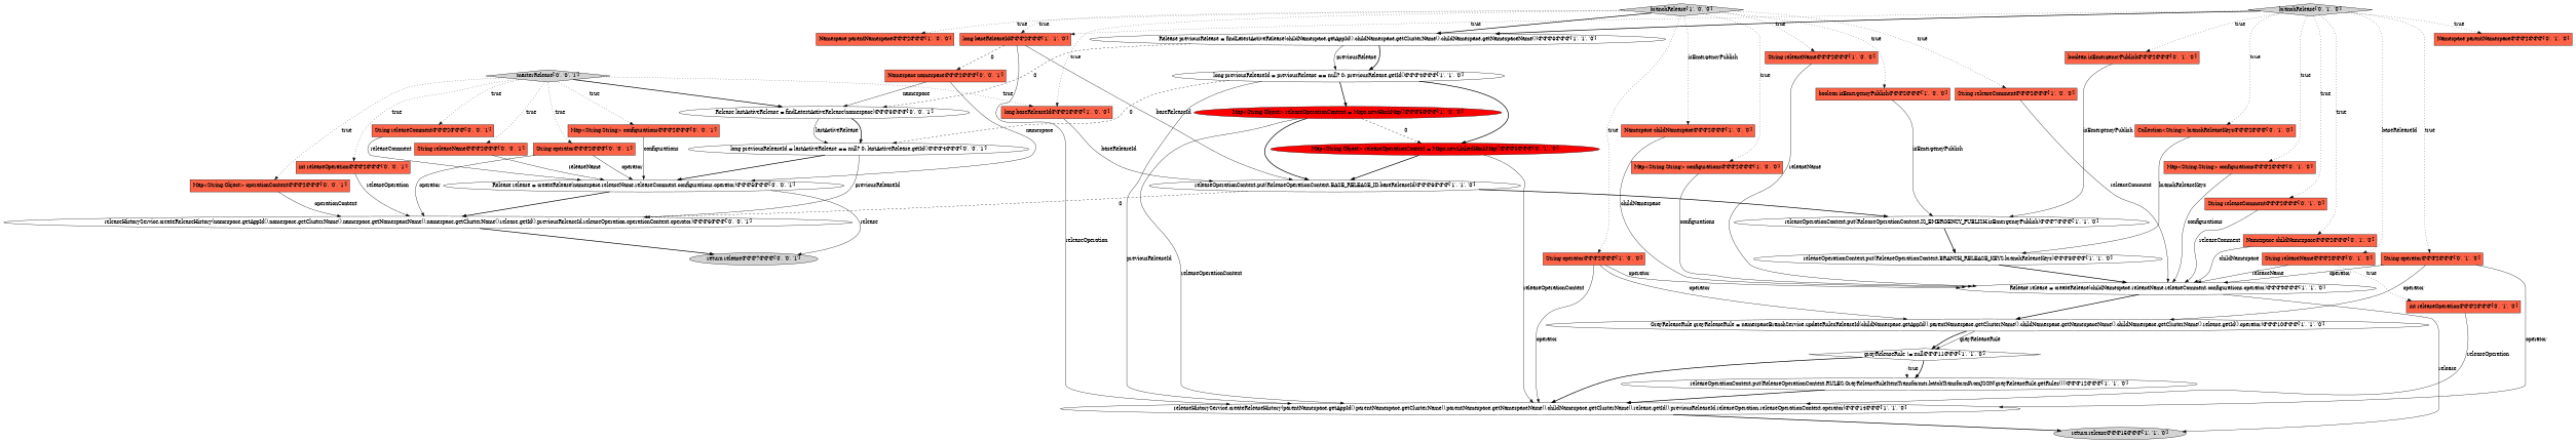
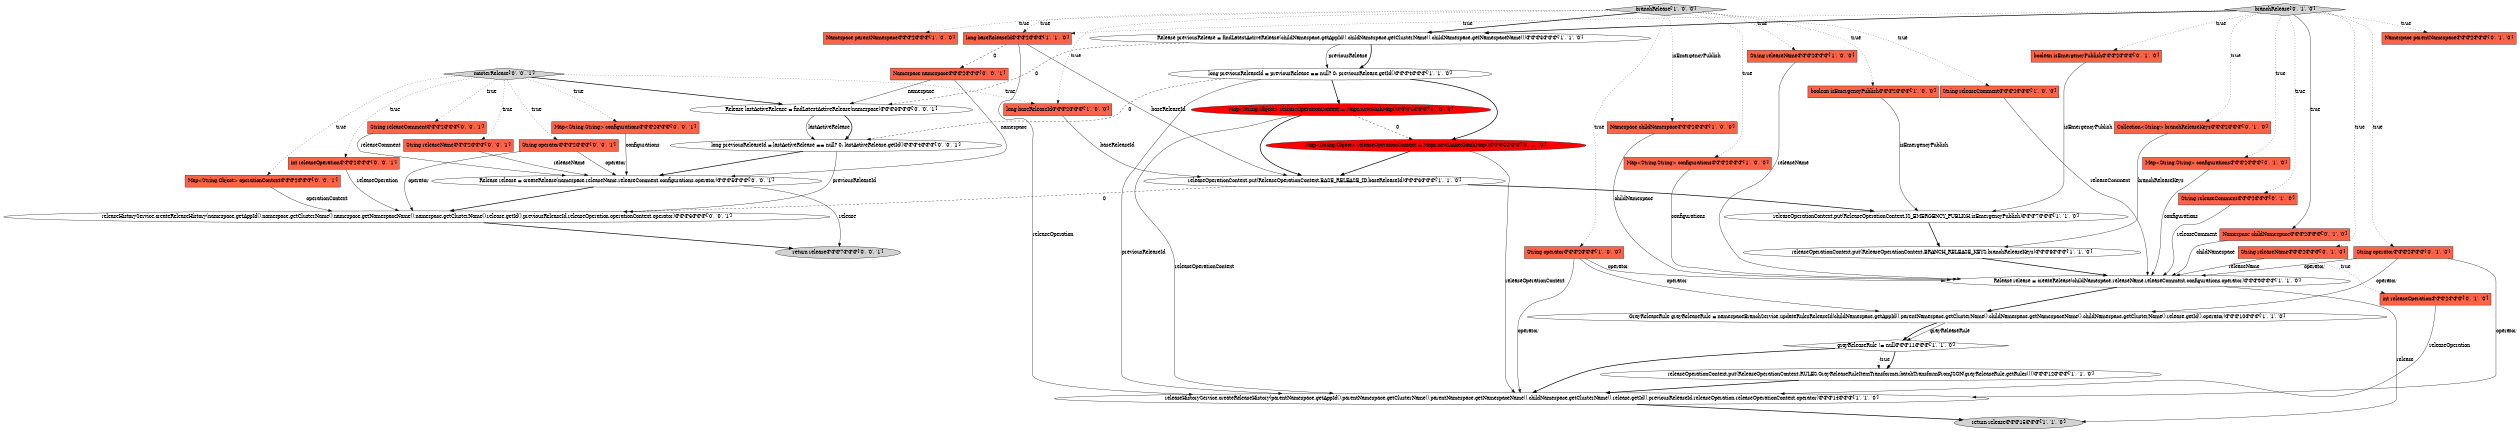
  digraph {
    node [fillcolor=tomato shape=box style=filled]
    edge [style=solid]
    n1 [label="String releaseComment@@@2@@@['0', '0', '1']"]
    n2 [fillcolor=white label="Release release = createRelease(namespace,releaseName,releaseComment,configurations,operator)@@@5@@@['0', '0', '1']" shape=ellipse]
    n3 [fillcolor=white label="releaseHistoryService.createReleaseHistory(namespace.getAppId(),namespace.getClusterName(),namespace.getNamespaceName(),namespace.getClusterName(),release.getId(),previousReleaseId,releaseOperation,operationContext,operator)@@@6@@@['0', '0', '1']" shape=ellipse]
    n4 [fillcolor=lightgray label="return release@@@7@@@['0', '0', '1']" shape=ellipse]
    n5 [label="String operator@@@2@@@['0', '0', '1']"]
    n6 [label="String releaseName@@@2@@@['1', '0', '0']"]
    n7 [fillcolor=white label="Release release = createRelease(childNamespace,releaseName,releaseComment,configurations,operator)@@@9@@@['1', '1', '0']" shape=ellipse]
    n8 [fillcolor=white label="GrayReleaseRule grayReleaseRule = namespaceBranchService.updateRulesReleaseId(childNamespace.getAppId(),parentNamespace.getClusterName(),childNamespace.getNamespaceName(),childNamespace.getClusterName(),release.getId(),operator)@@@10@@@['1', '1', '0']" shape=ellipse]
    n9 [fillcolor=lightgray label="return release@@@15@@@['1', '1', '0']" shape=ellipse]
    n10 [label="String releaseComment@@@2@@@['1', '0', '0']"]
    n11 [label="Namespace parentNamespace@@@2@@@['0', '1', '0']"]
    n12 [fillcolor=white label="long previousReleaseId = previousRelease == null? 0: previousRelease.getId()@@@4@@@['1', '1', '0']" shape=ellipse]
    n13 [fillcolor=white label="long previousReleaseId = lastActiveRelease == null? 0: lastActiveRelease.getId()@@@4@@@['0', '0', '1']" shape=ellipse]
    n14 [fillcolor=red label="Map<String,Object> releaseOperationContext = Maps.newHashMap()@@@5@@@['1', '0', '0']" shape=ellipse]
    n15 [fillcolor=white label="releaseHistoryService.createReleaseHistory(parentNamespace.getAppId(),parentNamespace.getClusterName(),parentNamespace.getNamespaceName(),childNamespace.getClusterName(),release.getId(),previousReleaseId,releaseOperation,releaseOperationContext,operator)@@@14@@@['1', '1', '0']" shape=ellipse]
    n16 [fillcolor=red label="Map<String,Object> releaseOperationContext = Maps.newLinkedHashMap()@@@5@@@['0', '1', '0']" shape=ellipse]
    n17 [fillcolor=white label="releaseOperationContext.put(ReleaseOperationContext.BASE_RELEASE_ID,baseReleaseId)@@@6@@@['1', '1', '0']" shape=ellipse]
    n18 [fillcolor=white label="releaseOperationContext.put(ReleaseOperationContext.IS_EMERGENCY_PUBLISH,isEmergencyPublish)@@@7@@@['1', '1', '0']" shape=ellipse]
    n19 [fillcolor=white label="releaseOperationContext.put(ReleaseOperationContext.BRANCH_RELEASE_KEYS,branchReleaseKeys)@@@8@@@['1', '1', '0']" shape=ellipse]
    n20 [label="long baseReleaseId@@@2@@@['1', '1', '0']"]
    n21 [label="Namespace namespace@@@2@@@['0', '0', '1']"]
    n22 [fillcolor=white label="Release lastActiveRelease = findLatestActiveRelease(namespace)@@@3@@@['0', '0', '1']" shape=ellipse]
    n23 [fillcolor=white label="grayReleaseRule != null@@@11@@@['1', '1', '0']" shape=diamond]
    n24 [fillcolor=white label="releaseOperationContext.put(ReleaseOperationContext.RULES,GrayReleaseRuleItemTransformer.batchTransformFromJSON(grayReleaseRule.getRules()))@@@12@@@['1', '1', '0']" shape=ellipse]
    n25 [label="Map<String,String> configurations@@@2@@@['0', '0', '1']"]
    n26 [fillcolor=lightgray label="branchRelease['1', '0', '0']" shape=diamond]
    n27 [label="long baseReleaseId@@@2@@@['1', '0', '0']"]
    n28 [label="String operator@@@2@@@['1', '0', '0']"]
    n29 [label="Namespace childNamespace@@@2@@@['1', '0', '0']"]
    n30 [label="Namespace parentNamespace@@@2@@@['1', '0', '0']"]
    n31 [label="boolean isEmergencyPublish@@@2@@@['1', '0', '0']"]
    n32 [label="Map<String,String> configurations@@@2@@@['1', '0', '0']"]
    n33 [fillcolor=white label="Release previousRelease = findLatestActiveRelease(childNamespace.getAppId(),childNamespace.getClusterName(),childNamespace.getNamespaceName())@@@3@@@['1', '1', '0']" shape=ellipse]
    n34 [label="Map<String,String> configurations@@@2@@@['0', '1', '0']"]
    n35 [label="boolean isEmergencyPublish@@@2@@@['0', '1', '0']"]
    n36 [fillcolor=lightgray label="branchRelease['0', '1', '0']" shape=diamond]
    n37 [label="String releaseComment@@@2@@@['0', '1', '0']"]
    n38 [label="String operator@@@2@@@['0', '1', '0']"]
    n39 [label="Collection<String> branchReleaseKeys@@@2@@@['0', '1', '0']"]
    n40 [label="Namespace childNamespace@@@2@@@['0', '1', '0']"]
    n41 [label="String releaseName@@@2@@@['0', '1', '0']"]
    n42 [label="int releaseOperation@@@2@@@['0', '1', '0']"]
    n43 [label="int releaseOperation@@@2@@@['0', '0', '1']"]
    n44 [fillcolor=lightgray label="masterRelease['0', '0', '1']" shape=diamond]
    n45 [label="Map<String,Object> operationContext@@@2@@@['0', '0', '1']"]
    n46 [label="String releaseName@@@2@@@['0', '0', '1']"]
    n1 -> n2 [label=releaseComment]
    n2 -> n3 [style=bold]
    n2 -> n4 [label=release]
    n3 -> n4 [style=bold]
    n5 -> n2 [label=operator]
    n5 -> n3 [label=operator]
    n6 -> n7 [label=releaseName]
    n7 -> n8 [style=bold]
    n7 -> n9 [label=release]
    n8 -> n23 [label=grayReleaseRule]
    n8 -> n23 [style=bold]
    n10 -> n7 [label=releaseComment]
    n12 -> n13 [label=0 style=dashed]
    n12 -> n14 [style=bold]
    n12 -> n15 [label=previousReleaseId]
    n12 -> n16 [style=bold]
    n13 -> n2 [style=bold]
    n13 -> n3 [label=previousReleaseId]
    n14 -> n15 [label=releaseOperationContext]
    n14 -> n16 [label=0 style=dashed]
    n14 -> n17 [style=bold]
    n15 -> n9 [style=bold]
    n16 -> n15 [label=releaseOperationContext]
    n16 -> n17 [style=bold]
    n17 -> n3 [label=0 style=dashed]
    n17 -> n18 [style=bold]
    n18 -> n19 [style=bold]
    n19 -> n7 [style=bold]
    n20 -> n15 [label=releaseOperation]
    n20 -> n17 [label=baseReleaseId]
    n20 -> n21 [label=0 style=dashed]
    n21 -> n2 [label=namespace]
    n21 -> n22 [label=namespace]
    n22 -> n13 [label=lastActiveRelease]
    n22 -> n13 [style=bold]
    n23 -> n15 [style=bold]
    n23 -> n24 [style=bold]
    n23 -> n24 [label=true style=dotted]
    n24 -> n15 [style=bold]
    n25 -> n2 [label=configurations]
    n26 -> n6 [label=true style=dotted]
    n26 -> n10 [label=true style=dotted]
    n26 -> n20 [label=true style=dotted]
    n26 -> n27 [label=true style=dotted]
    n26 -> n28 [label=true style=dotted]
    n26 -> n29 [label=isEmergencyPublish style=dotted]
    n26 -> n30 [label=true style=dotted]
    n26 -> n31 [label=true style=dotted]
    n26 -> n32 [label=true style=dotted]
    n26 -> n33 [style=bold]
    n27 -> n17 [label=baseReleaseId]
    n28 -> n7 [label=operator]
    n28 -> n8 [label=operator]
    n28 -> n15 [label=operator]
    n29 -> n7 [label=childNamespace]
    n31 -> n18 [label=isEmergencyPublish]
    n32 -> n7 [label=configurations]
    n33 -> n12 [label=previousRelease]
    n33 -> n12 [style=bold]
    n33 -> n22 [label=0 style=dashed]
    n34 -> n7 [label=configurations]
    n35 -> n18 [label=isEmergencyPublish]
    n36 -> n11 [label=true style=dotted]
    n36 -> n20 [label=true style=dotted]
    n36 -> n33 [style=bold]
    n36 -> n34 [label=true style=dotted]
    n36 -> n35 [label=true style=dotted]
    n36 -> n37 [label=true style=dotted]
    n36 -> n38 [label=true style=dotted]
    n36 -> n39 [label=true style=dotted]
-   n36 -> n40 [label=true style=dotted]
-   n36 -> n41 [label=baseReleaseId style=dotted]
+   n36 -> n40 [label=true]
+   n36 -> n41 [label=true style=dotted]
    n37 -> n7 [label=releaseComment]
    n38 -> n7 [label=operator]
    n38 -> n8 [label=operator]
    n38 -> n15 [label=operator]
    n39 -> n19 [label=branchReleaseKeys]
    n40 -> n7 [label=childNamespace]
    n41 -> n7 [label=releaseName]
    n41 -> n42 [label=true style=dotted]
    n42 -> n15 [label=releaseOperation]
    n43 -> n3 [label=releaseOperation]
    n44 -> n1 [label=true style=dotted]
    n44 -> n5 [label=true style=dotted]
    n44 -> n22 [style=bold]
    n44 -> n25 [label=true style=dotted]
    n44 -> n27 [label=true style=dotted]
    n44 -> n43 [label=true style=dotted]
    n44 -> n45 [label=true style=dotted]
    n44 -> n46 [label=true style=dotted]
    n45 -> n3 [label=operationContext]
    n46 -> n2 [label=releaseName]
  }
